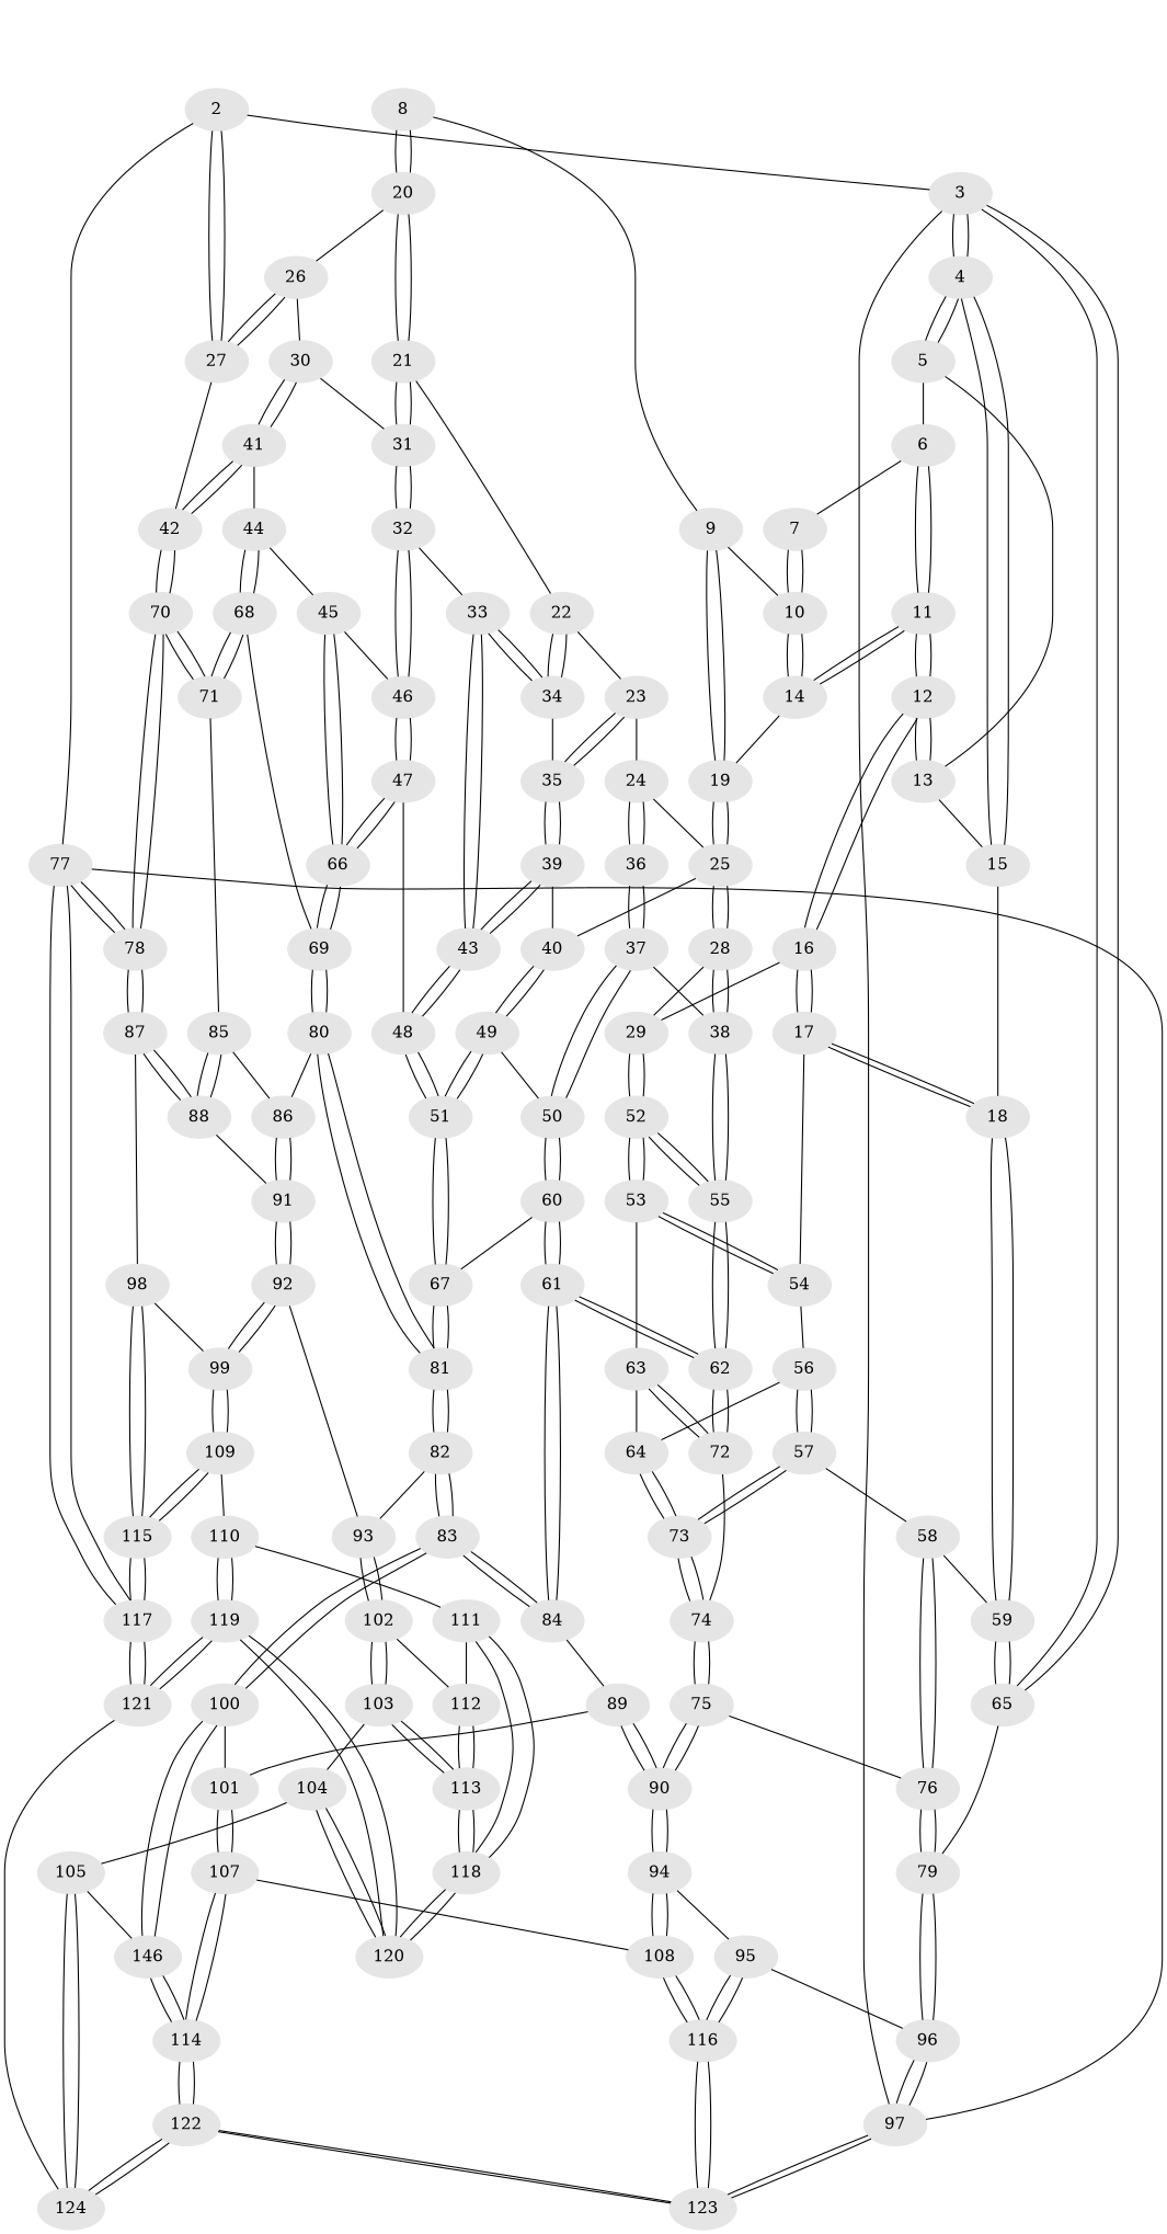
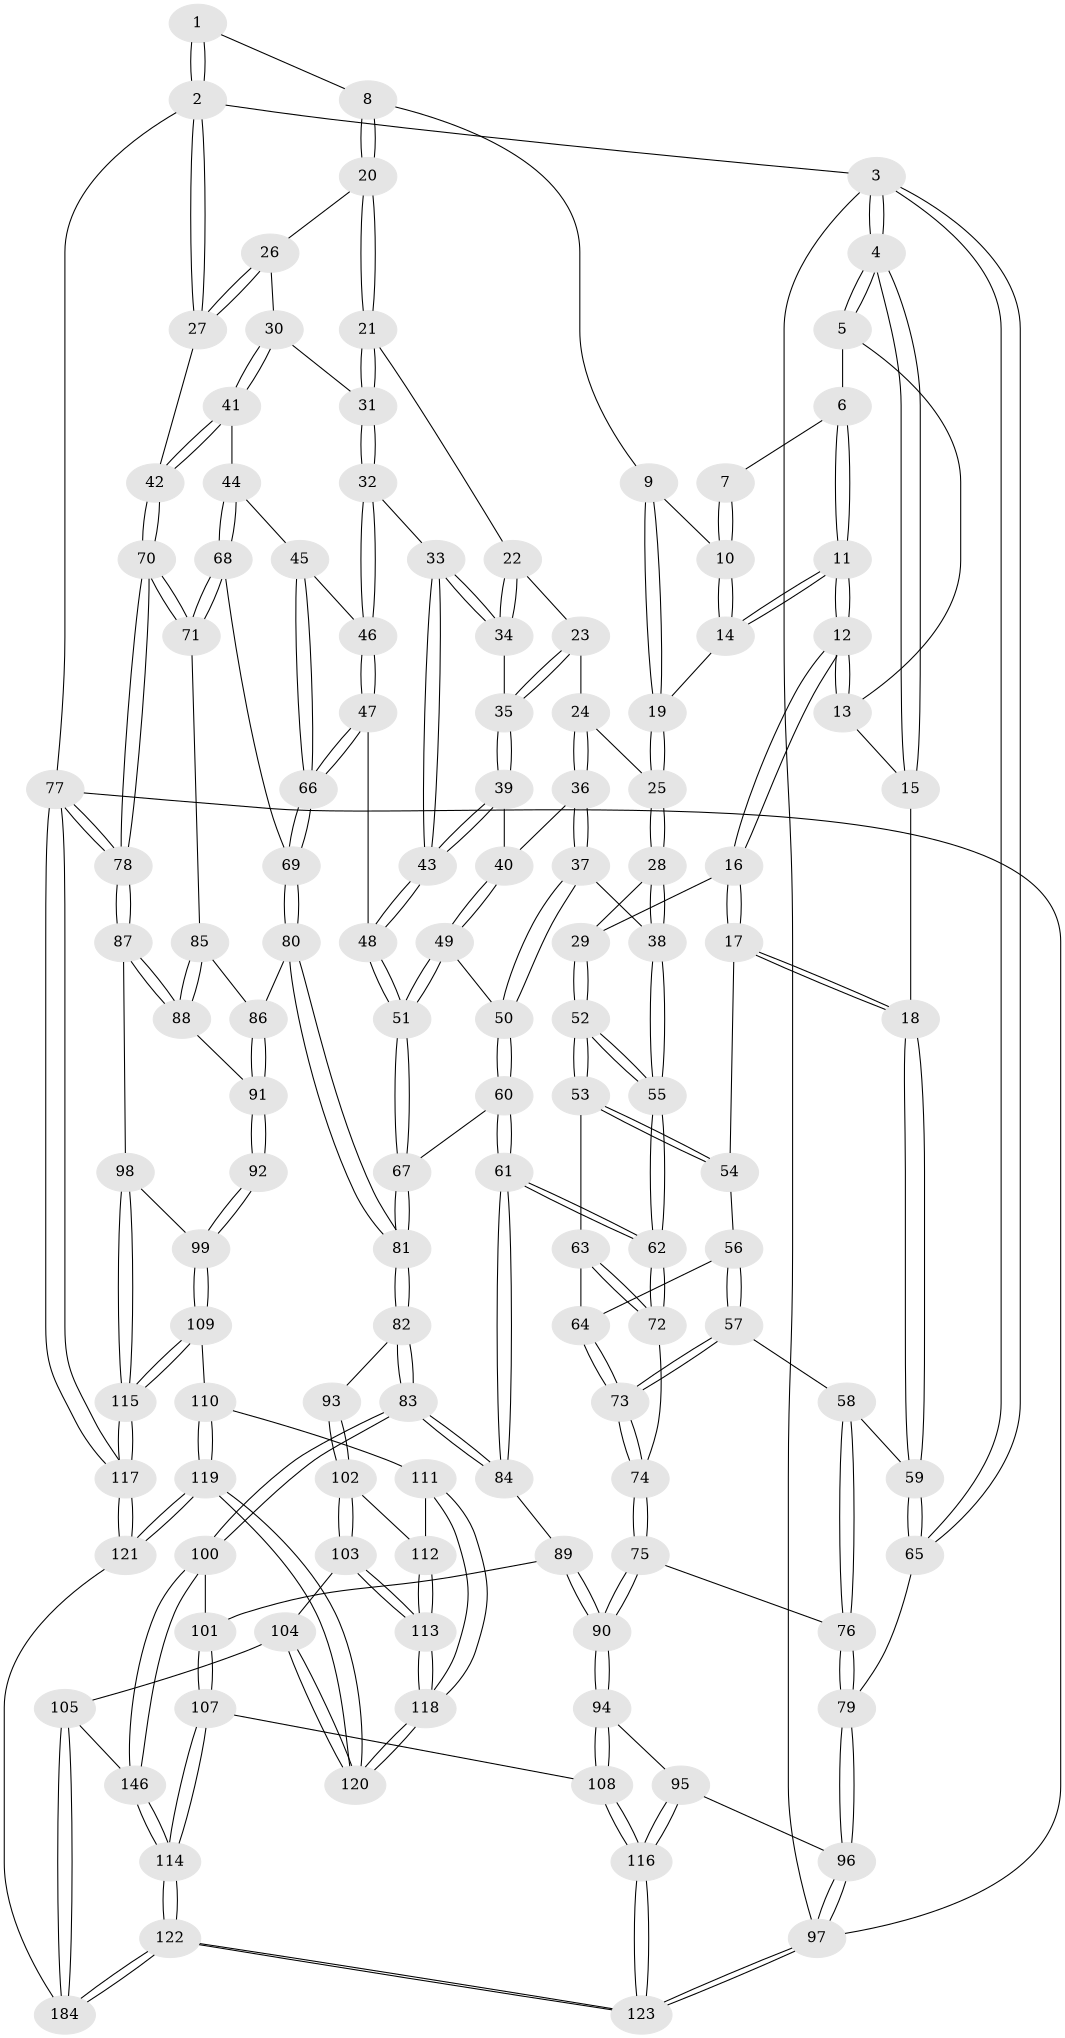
  graph {
    node [color=gray90 style=filled]
+   1
    2
    8
    3
    27
    77
    9
    20
    4
    65
    97
    42
    78
    117
    5
    15
    79
    123
    6
    13
    18
    7
    11
    10
    14
    12
    19
    21
    26
    25
    16
    17
    29
    59
    54
    52
    56
    28
    22
    31
    30
    23
    34
    32
    24
    35
    36
    39
    37
    40
    38
    41
    70
    55
    53
    44
    33
    46
    43
    47
    48
    50
    49
    60
    62
    51
    45
    68
    71
    66
    69
    67
    61
    81
    63
    64
    72
    57
    58
    73
    76
    74
    84
    89
    96
    80
    82
    85
    86
    87
    88
    75
    90
    94
    121
    98
    91
    83
    93
    100
    102
    101
    n103 [label=146]
    92
    99
    115
    107
    95
    108
    109
    103
    112
    116
    110
    114
    104
    113
    105
    120
    118
-   124
+   124 [label=184]
    122
    111
    119
+   1 -- 2
+   1 -- 2
+   1 -- 8
    2 -- 3
    2 -- 27
    2 -- 27
    2 -- 77
    8 -- 9
    8 -- 20
    8 -- 20
    3 -- 4
    3 -- 4
    3 -- 65
    3 -- 65
    3 -- 97
    27 -- 42
    77 -- 97
    77 -- 78
    77 -- 78
    77 -- 117
    77 -- 117
    9 -- 10
    9 -- 19
    9 -- 19
    20 -- 21
    20 -- 21
    20 -- 26
    4 -- 5
    4 -- 5
    4 -- 15
    4 -- 15
    65 -- 79
    97 -- 123
    97 -- 123
    42 -- 70
    42 -- 70
    78 -- 87
    78 -- 87
    117 -- 121
    117 -- 121
    5 -- 6
    5 -- 13
    15 -- 18
    79 -- 96
    79 -- 96
    6 -- 7
    6 -- 11
    6 -- 11
    13 -- 15
    18 -- 59
    18 -- 59
    7 -- 10
    7 -- 10
    11 -- 14
    11 -- 14
    11 -- 12
    11 -- 12
    10 -- 14
    10 -- 14
    14 -- 19
    12 -- 13
    12 -- 13
    12 -- 16
    12 -- 16
    19 -- 25
    19 -- 25
    21 -- 22
    21 -- 31
    21 -- 31
    26 -- 27
    26 -- 27
    26 -- 30
    25 -- 28
    25 -- 28
    16 -- 17
    16 -- 17
    16 -- 29
    17 -- 18
    17 -- 18
    17 -- 54
    29 -- 52
    29 -- 52
    59 -- 65
    59 -- 65
    54 -- 56
    52 -- 55
    52 -- 55
    52 -- 53
    52 -- 53
    56 -- 64
    56 -- 57
    56 -- 57
    28 -- 29
    28 -- 38
    28 -- 38
    22 -- 23
    22 -- 34
    22 -- 34
    31 -- 32
    31 -- 32
    30 -- 31
    30 -- 41
    30 -- 41
    23 -- 24
    23 -- 35
    23 -- 35
    34 -- 35
    32 -- 33
    32 -- 46
    32 -- 46
    24 -- 25
    24 -- 36
    24 -- 36
    35 -- 39
    35 -- 39
    36 -- 37
    36 -- 37
-   25 -- 40
+   36 -- 40
    39 -- 40
    39 -- 43
    39 -- 43
    37 -- 38
    37 -- 50
    37 -- 50
    40 -- 49
    40 -- 49
    38 -- 55
    38 -- 55
    41 -- 42
    41 -- 42
    41 -- 44
    70 -- 78
    70 -- 78
    70 -- 71
    70 -- 71
    55 -- 62
    55 -- 62
    53 -- 54
    53 -- 54
    53 -- 63
    44 -- 45
    44 -- 68
    44 -- 68
    33 -- 34
    33 -- 34
    33 -- 43
    33 -- 43
    46 -- 47
    46 -- 47
    43 -- 48
    43 -- 48
    47 -- 48
    47 -- 66
    47 -- 66
    48 -- 51
    48 -- 51
    50 -- 60
    50 -- 60
    49 -- 50
    49 -- 51
    49 -- 51
    60 -- 67
    60 -- 61
    60 -- 61
    62 -- 72
    62 -- 72
    51 -- 67
    51 -- 67
    45 -- 46
    45 -- 66
    45 -- 66
    68 -- 71
    68 -- 71
    68 -- 69
    71 -- 85
    66 -- 69
    66 -- 69
    69 -- 80
    69 -- 80
    67 -- 81
    67 -- 81
    61 -- 62
    61 -- 62
    61 -- 84
    61 -- 84
    81 -- 82
    81 -- 82
    63 -- 64
    63 -- 72
    63 -- 72
    64 -- 73
    64 -- 73
    72 -- 74
    57 -- 58
    57 -- 73
    57 -- 73
    58 -- 59
    58 -- 76
    58 -- 76
    73 -- 74
    73 -- 74
    76 -- 79
    76 -- 79
    74 -- 75
    74 -- 75
    84 -- 89
    89 -- 90
    89 -- 90
    89 -- 101
    96 -- 97
    96 -- 97
    80 -- 81
    80 -- 81
    80 -- 86
    82 -- 83
    82 -- 83
    82 -- 93
    85 -- 86
    85 -- 88
    85 -- 88
    86 -- 91
    86 -- 91
    87 -- 88
    87 -- 88
    87 -- 98
    88 -- 91
    75 -- 76
    75 -- 90
    75 -- 90
    90 -- 94
    90 -- 94
    94 -- 95
    94 -- 108
    94 -- 108
    121 -- 124
    98 -- 99
    98 -- 115
    98 -- 115
    91 -- 92
    91 -- 92
    83 -- 84
    83 -- 84
    83 -- 100
    83 -- 100
    93 -- 102
    93 -- 102
    100 -- 101
    100 -- n103
    100 -- n103
    102 -- 103
    102 -- 103
    102 -- 112
    101 -- 107
    101 -- 107
    n103 -- 114
    n103 -- 114
-   92 -- 93
    92 -- 99
    92 -- 99
    99 -- 109
    99 -- 109
    115 -- 117
    115 -- 117
    107 -- 108
    107 -- 114
    107 -- 114
    95 -- 96
    95 -- 116
    95 -- 116
    108 -- 116
    108 -- 116
    109 -- 115
    109 -- 115
    109 -- 110
    103 -- 104
    103 -- 113
    103 -- 113
    112 -- 113
    112 -- 113
    116 -- 123
    116 -- 123
    110 -- 111
    110 -- 119
    110 -- 119
    114 -- 122
    114 -- 122
    104 -- 105
    104 -- 120
    104 -- 120
    113 -- 118
    113 -- 118
    105 -- n103
    105 -- 124
    105 -- 124
    118 -- 120
    118 -- 120
    122 -- 123
    122 -- 123
    122 -- 124
    122 -- 124
    111 -- 112
    111 -- 118
    111 -- 118
    119 -- 121
    119 -- 121
    119 -- 120
    119 -- 120
  }
